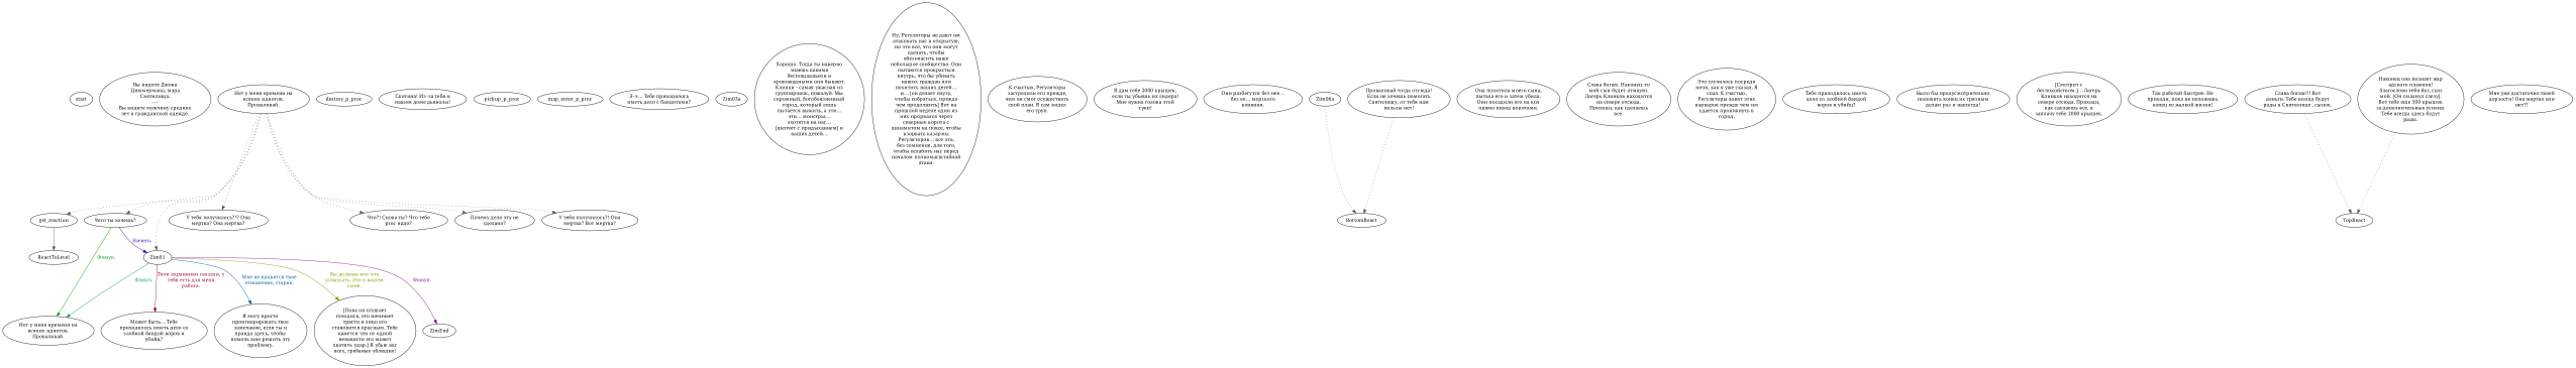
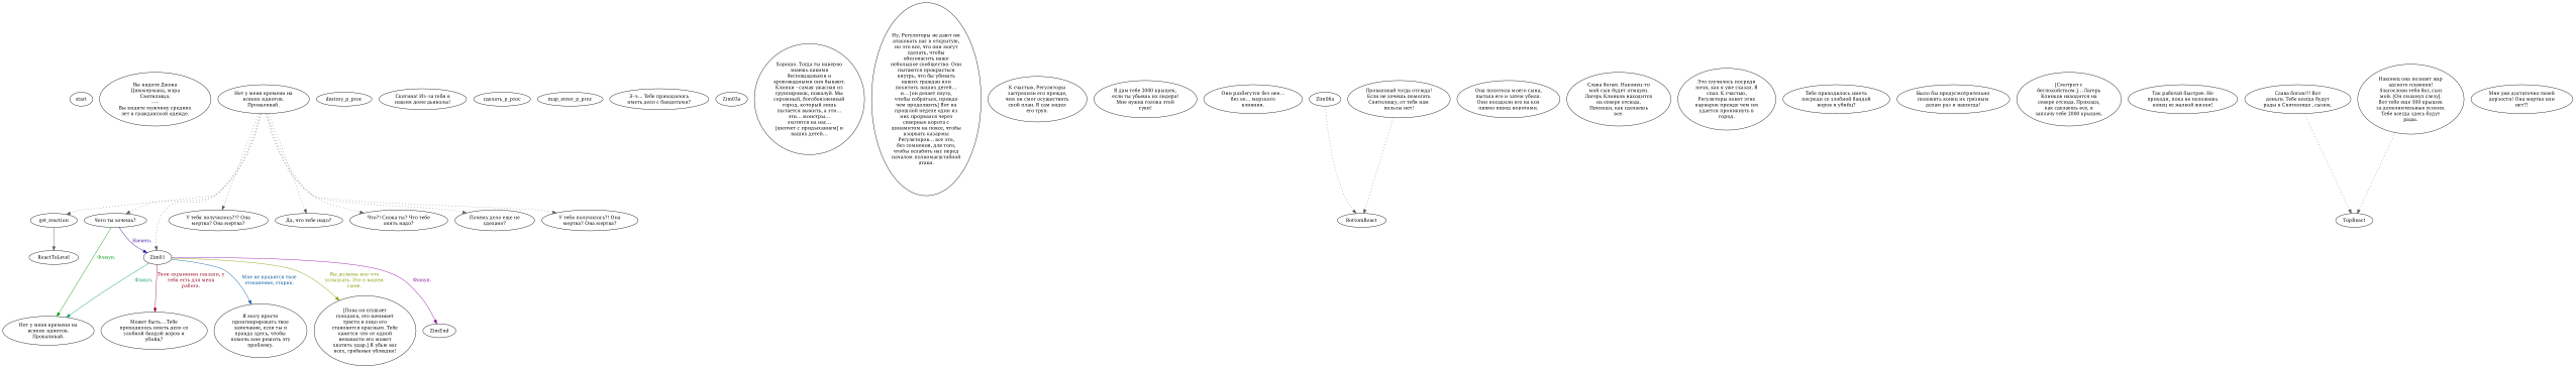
  digraph {
    fontname="PT Serif"
    node [color="#000000" fillcolor="#FFFFFF" fontname="PT Serif" style=filled]
    edge [color="#555555" fontname="PT Serif" style=dotted]
    start
    n2 [label="Вы видите Джона\nЦиммермана, мэра\nСвятилища.\n---\nВы видите мужчину средних\nлет в гражданской одежде."]
    n3 [label="Нет у меня времени на\nвсяких идиотов.\nПроваливай."]
    get_reaction
    n5 [label="Чего ты хочешь?"]
    Zim01
    n7 [label="У тебя получилось?!? Она\nмертва? Она мертва?"]
-   n9 [label="Что?! Снова ты? Что тебе\nproc надо?"]
-   n10 [label="Почему дело эту не\nсделано?"]
-   n11 [label="У тебя получилось?! Она\nмертва? Вот мертва?"]
+   n8 [label="Да, что тебе надо?"]
+   n9 [label="Что?! Снова ты? Что тебе\nопять надо?"]
+   n10 [label="Почему дело еще не\nсделано?"]
+   n11 [label="У тебя получилось?! Она\nмертва? Она мертва?"]
    ReactToLevel
    n13 [label="Нет у меня времени на\nвсяких идиотов.\nПроваливай."]
    n14 [label="Может быть... Тебе\nприходилось иметь дело со\nзлобной бандой воров и\nубийц?"]
    n15 [label="Я могу просто\nпроигнорировать твое\nзамечание, если ты и\nправда здесь, чтобы\nпомочь мне решить эту\nпроблему."]
    n16 [label="[Пока он слушает\nголодиск, его начинает\nтрясти и лицо его\nстановится красным. Тебе\nкажется что от одной\nненависти его может\nхватить удар.] Я убью вас\nвсех, гребаные ублюдки!"]
    ZimEnd
    destroy_p_proc
    n19 [label="Скотина! Из-за тебя в\nнашем доме дьяволы!"]
-   pickup_p_proc
+   pickup_p_proc [label="сделать_p_proc"]
    map_enter_p_proc
    n22 [label="Э-э... Тебе приходилось\nиметь дело с бандитами?"]
    Zim03a
    n24 [label="Хорошо. Тогда ты наверно\nзнаешь какими\nбеспощадными и\nкровожадными они бывают.\nКлинки - самая ужасная из\nгруппировок, пожалуй. Мы\nскромный, богобоязненный\nгород, который лишь\nпытается выжить, а эти...\nэти... монстры...\nохотятся на нас...\n[шепчет с придыханием] и\nнаших детей..."]
    n25 [label="Ну, Регуляторы не дают им\nатаковать нас в открытую,\nно это все, что они могут\nсделать, чтобы\nобезопасить наше\nнебольшое сообщество. Они\nпытаются прокрасться\nвнутрь, что бы убивать\nнаших граждан или\nпохитить наших детей...\nи... [он делает паузу,\nчтобы собраться, прежде\nчем продолжить] Вот на\nпрошлой неделе один из\nних прорвался через\nсеверные ворота с\nдинамитом на поясе, чтобы\nвзорвать казармы\nРегуляторов... все это,\nбез сомнения, для того,\nчтобы ослабить нас перед\nначалом полномасштабной\nатаки."]
    n26 [label="К счастью, Регуляторы\nзастрелили его прежде,\nчем он смог осуществить\nсвой план. Я сам видел\nего труп."]
    n27 [label="Я дам тебе 2000 крышек,\nесли ты убьешь их лидера!\nМне нужна голова этой\nсуки!"]
    n28 [label="Они разбегутся без нее...\nбез ее... мерзкого\nвлияния."]
    Zim08a
    BottomReact
    n31 [label="Она похитила моего сына,\nпытала его и затем убила.\nОни посадили его на кол\nпрямо перед воротами."]
    n32 [label="Слава богам. Наконец-то\nмой сын будет отмщен.\nЛагерь Клинков находится\nна севере отсюда.\nПриходи, как сделаешь\nвсе."]
    n33 [label="Это случилось посреди\nночи, как я уже сказал. Я\nспал. К счастью,\nРегуляторы ловят этих\nварваров прежде чем им\nудается проникнуть в\nгород."]
    n34 [label="Проваливай тогда отсюда!\nЕсли не хочешь помогать\nСвятилищу, от тебя нам\nпользы нет!"]
-   n35 [label="Тебе приходилось иметь\nдело со злобной бандой\nворов и убийц?"]
+   n35 [label="Тебе приходилось иметь\nпосреди со злобной бандой\nворов и убийц?"]
    n36 [label="Было бы предусмотрительно\nположить конец их грязным\nделам раз и навсегда!"]
    n37 [label="[Смотрит с\nбеспокойством.]... Лагерь\nКлинков находится на\nсевере отсюда. Приходи,\nкак сделаешь все, я\nзаплачу тебе 2000 крышек."]
    n38 [label="Так работай быстрее. Не\nприходи, пока не положишь\nконец ее жалкой жизни!"]
    n39 [label="Слава богам!!! Вот\nденьги. Тебе всегда будут\nрады в Святилище , сынок."]
    TopReact
    n41 [label="Наконец она познает жар\nадского пламени!\nблагослови тебя бог, сын\nмой. [Он смахнул слезу].\nВот тебе еще 500 крышек\nза дополнительные усилия.\nТебе всегда здесь будут\nрады."]
    n42 [label="Мне уже достаточно твоей\nдерзости! Она мертва или\nнет?!"]
    n3 -> get_reaction
    n3 -> n5
    n3 -> Zim01
    n3 -> n7
+   n3 -> n8
    n3 -> n9
    n3 -> n10
    n3 -> n11
    get_reaction -> ReactToLevel [style=solid]
    n5 -> Zim01 [color="#330099" fontcolor="#330099" label="Ничего." style=""]
    n5 -> n13 [color="#009907" fontcolor="#009907" label="Флюуп." style=""]
    Zim01 -> n13 [color="#009959" fontcolor="#009959" label="Флюуп." style=""]
    Zim01 -> n14 [color="#990026" fontcolor="#990026" label="Твои охранники сказали, у\nтебя есть для меня\nработа." style=""]
    Zim01 -> n15 [color="#005399" fontcolor="#005399" label="Мне не нравится твое\nотношение, старик." style=""]
    Zim01 -> n16 [color="#7F9900" fontcolor="#7F9900" label="Вы должны кое-что\nуслышать. Это о вашем\nсыне." style=""]
    Zim01 -> ZimEnd [color="#860099" fontcolor="#860099" label="Флюуп." style=""]
    Zim08a -> BottomReact
    n34 -> BottomReact
    n39 -> TopReact
    n41 -> TopReact
  }
